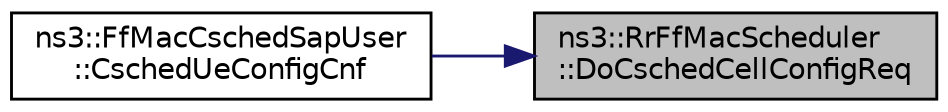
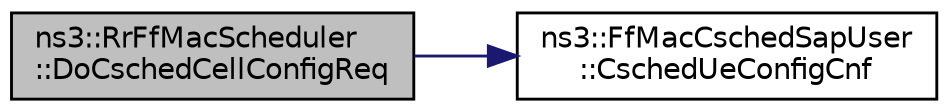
  digraph {
    rankdir=LR
    node [color=black fontname=Helvetica fontsize=10 shape=record style=filled]
    n1 [fillcolor=grey75 fontcolor=black height=0.2 label="ns3::RrFfMacScheduler\l::DoCschedCellConfigReq" width=0.4]
    n2 [fillcolor=white height=0.2 label="ns3::FfMacCschedSapUser\l::CschedUeConfigCnf" width=0.4]
-   n2 -> n1 [color=midnightblue fontname=Helvetica fontsize=10 labelfontname=Helvetica labelfontsize=10 style=solid]
+   n1 -> n2 [color=midnightblue fontname=Helvetica fontsize=10 labelfontname=Helvetica labelfontsize=10 style=solid]
  }
